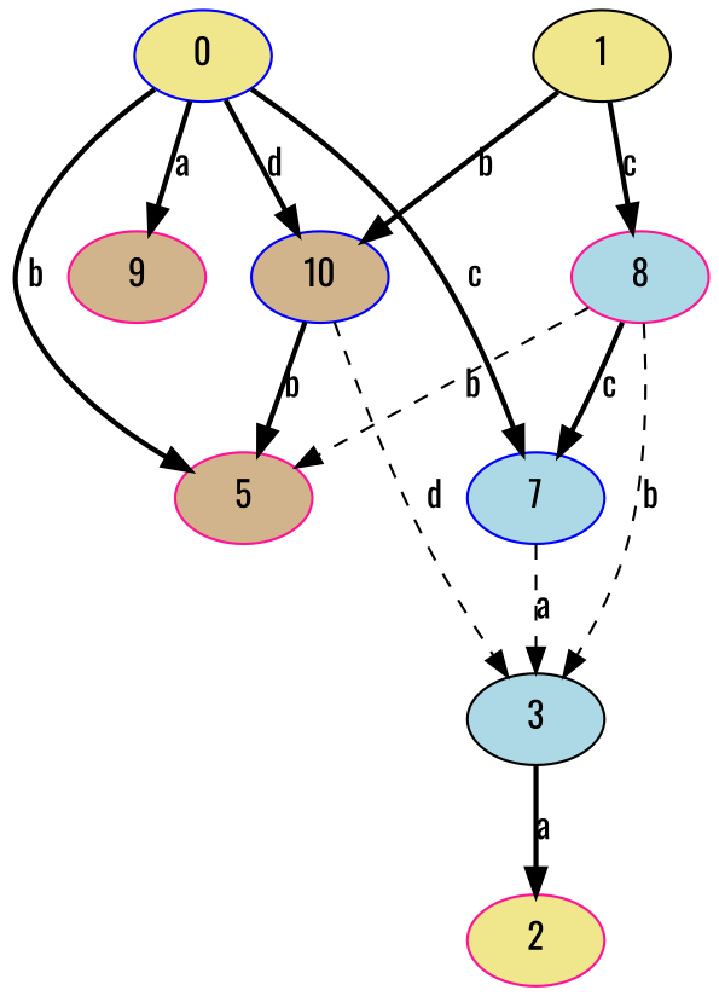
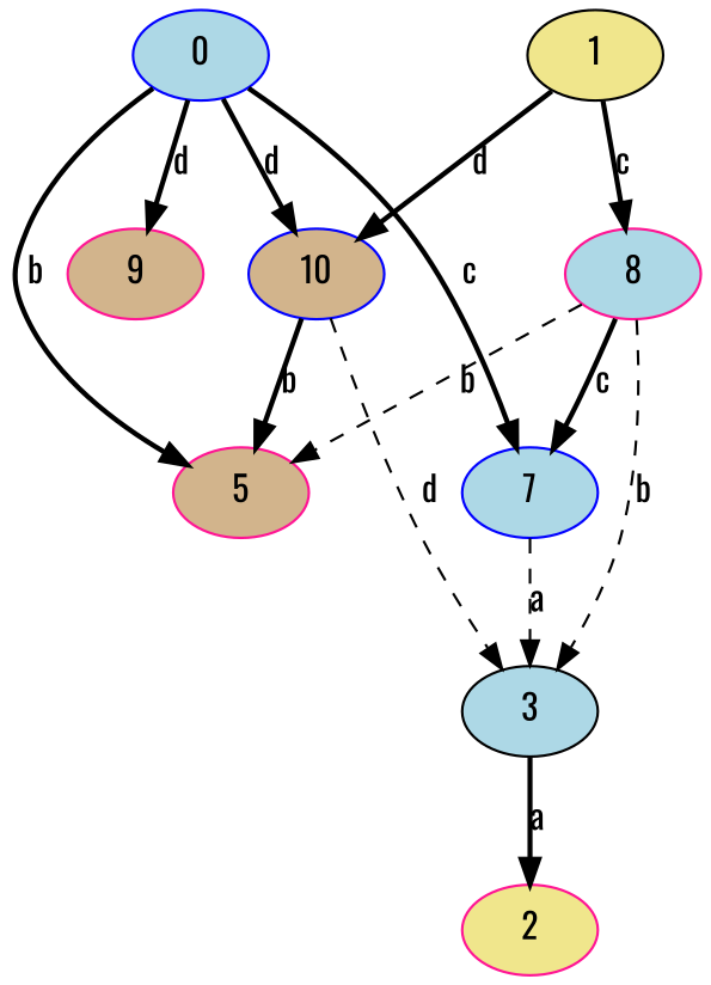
  strict digraph {
    fontname=Oswald
    node [color=deeppink fillcolor=lightblue fontname=Oswald style=filled]
    edge [fontname=Oswald style=bold]
    5 [fillcolor=tan]
-   0 [color=blue fillcolor=khaki]
+   0 [color=blue]
    7 [color=blue]
    9 [fillcolor=tan]
    10 [color=blue fillcolor=tan]
    3 [color=black]
    1 [color=black fillcolor=khaki]
    8
    2 [fillcolor=khaki]
    0 -> 5 [label=b]
    0 -> 7 [label=c]
-   0 -> 9 [label=a]
+   0 -> 9 [label=d]
    0 -> 10 [label=d]
    7 -> 3 [label=a style=dashed]
    10 -> 5 [label=b]
    10 -> 3 [label=d style=dashed]
    3 -> 2 [label=a]
-   1 -> 10 [label=b]
+   1 -> 10 [label=d]
    1 -> 8 [label=c]
    8 -> 5 [label=b style=dashed]
    8 -> 7 [label=c]
    8 -> 3 [label=b style=dashed]
  }
